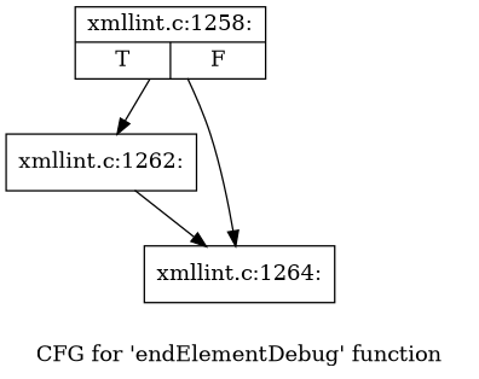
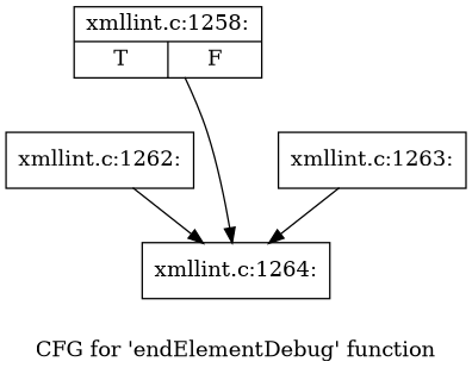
  digraph {
    label="CFG for 'endElementDebug' function"
    node [shape=record]
    n1 [label="{xmllint.c:1258:|{<s0>T|<s1>F}}"]
    n2 [label="{xmllint.c:1262:}"]
    n3 [label="{xmllint.c:1264:}"]
-   n1 -> n2
+   n4 [label="{xmllint.c:1263:}"]
    n1 -> n3
    n2 -> n3
+   n4 -> n3
  }
